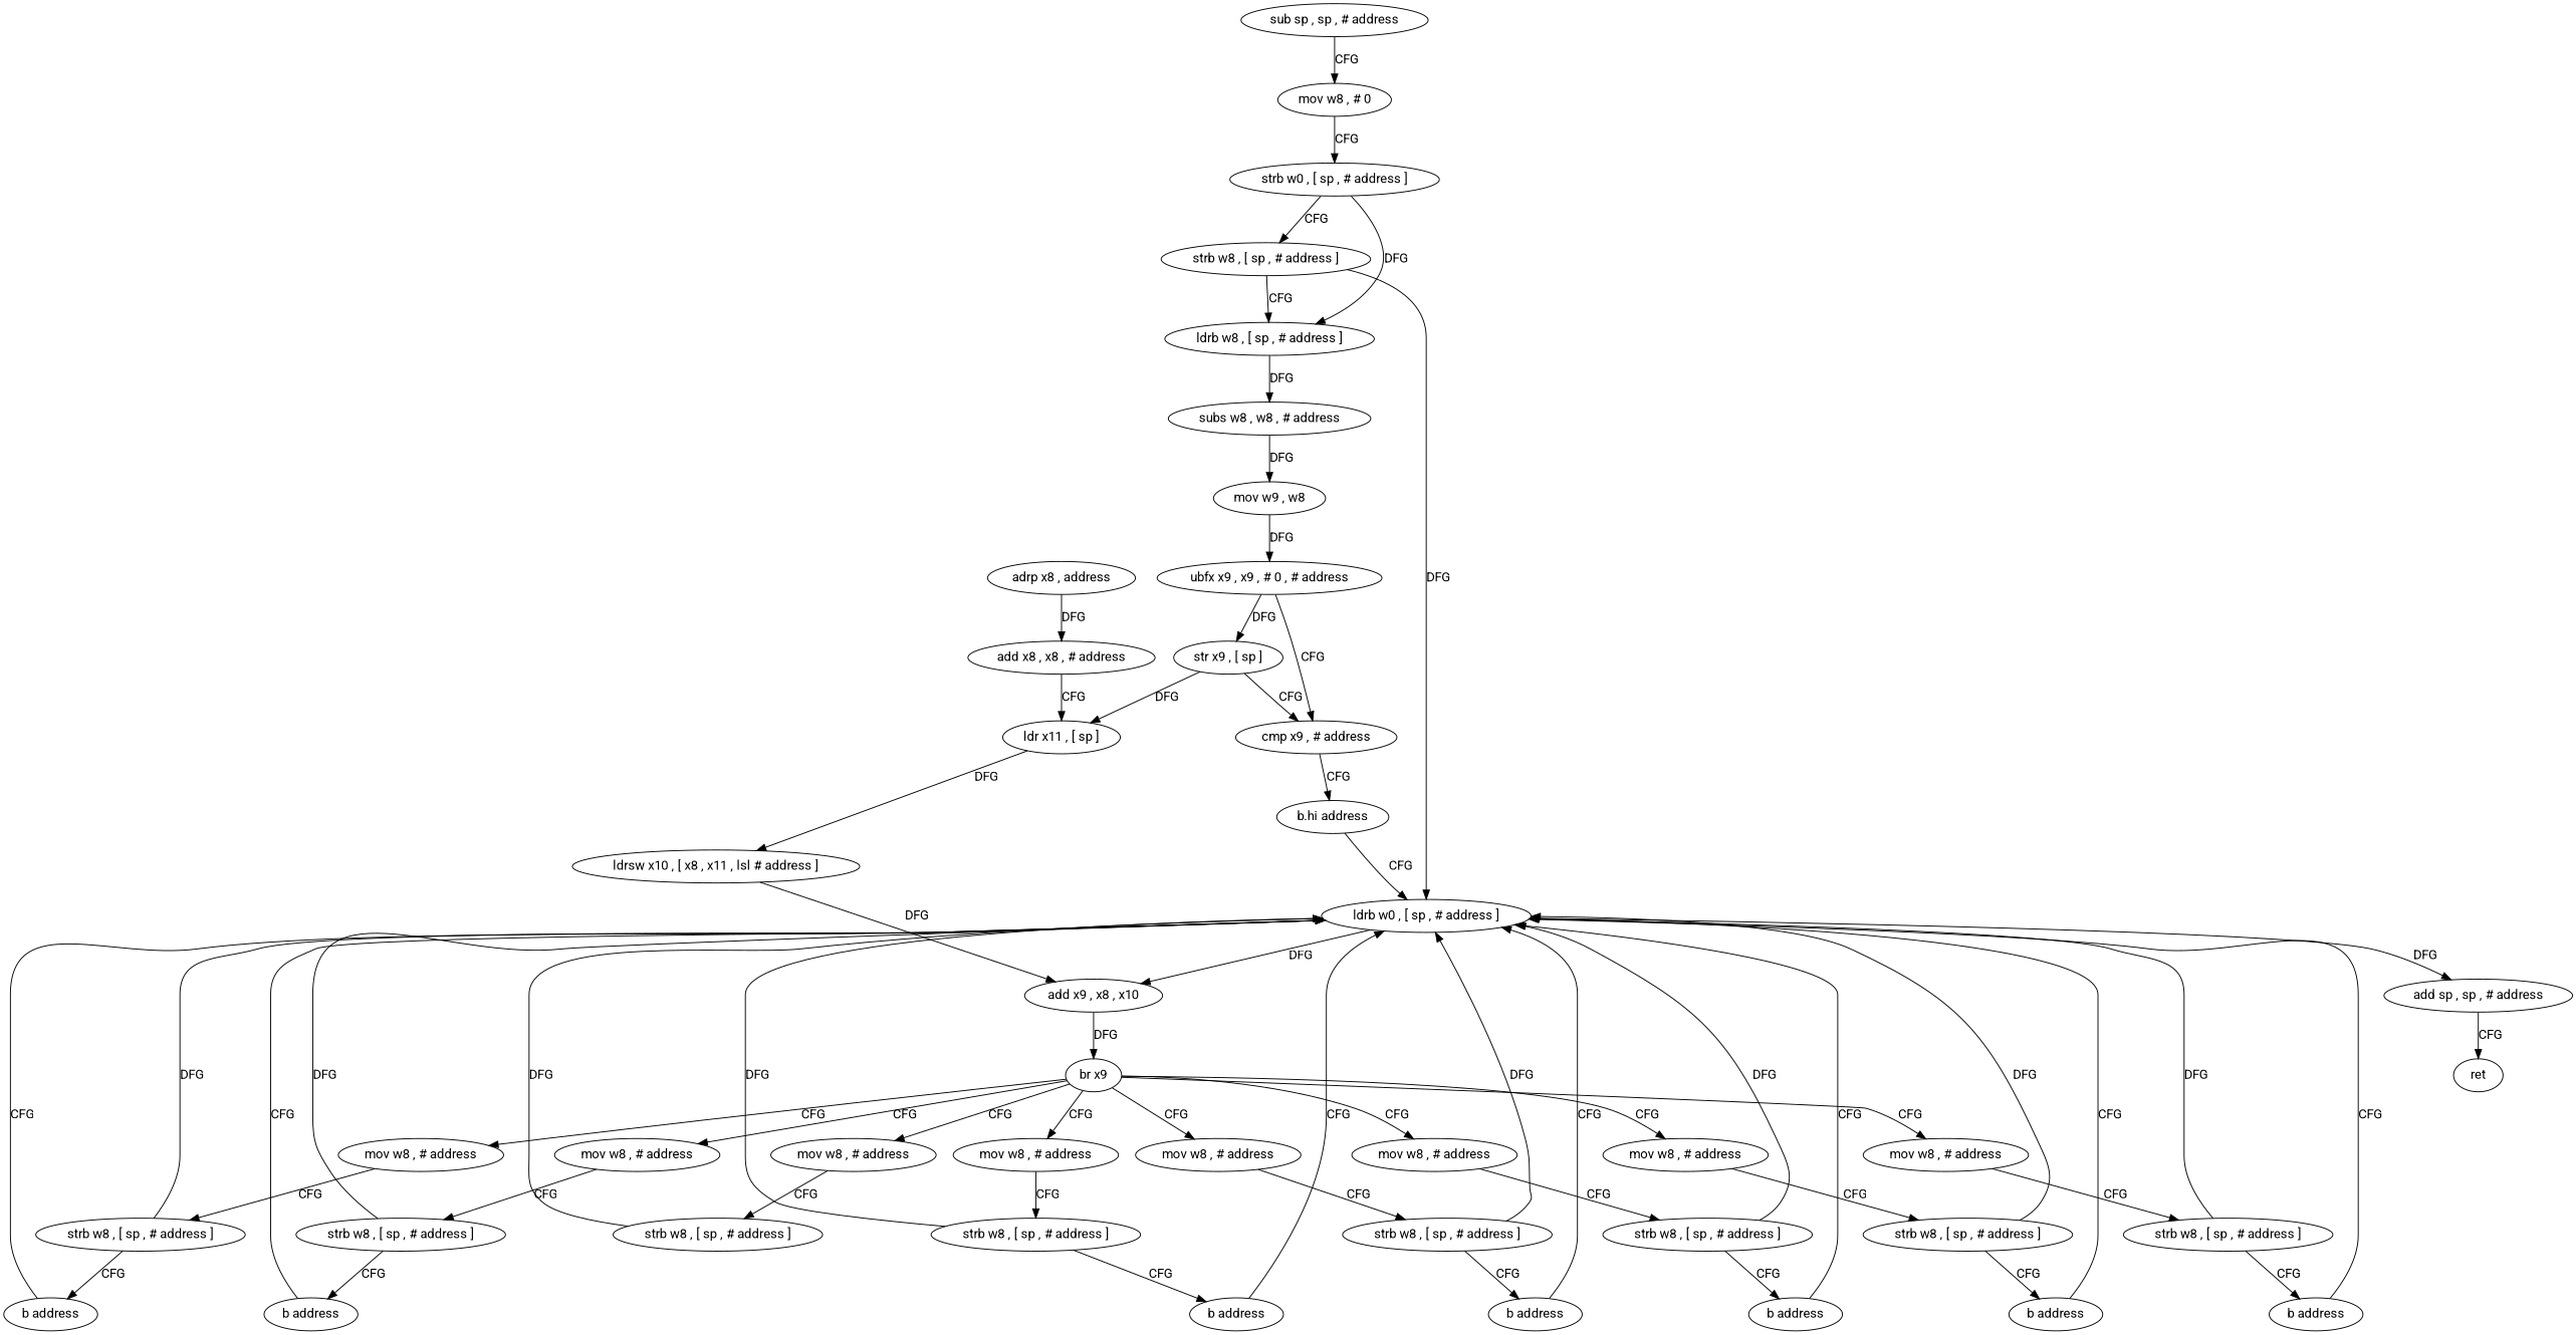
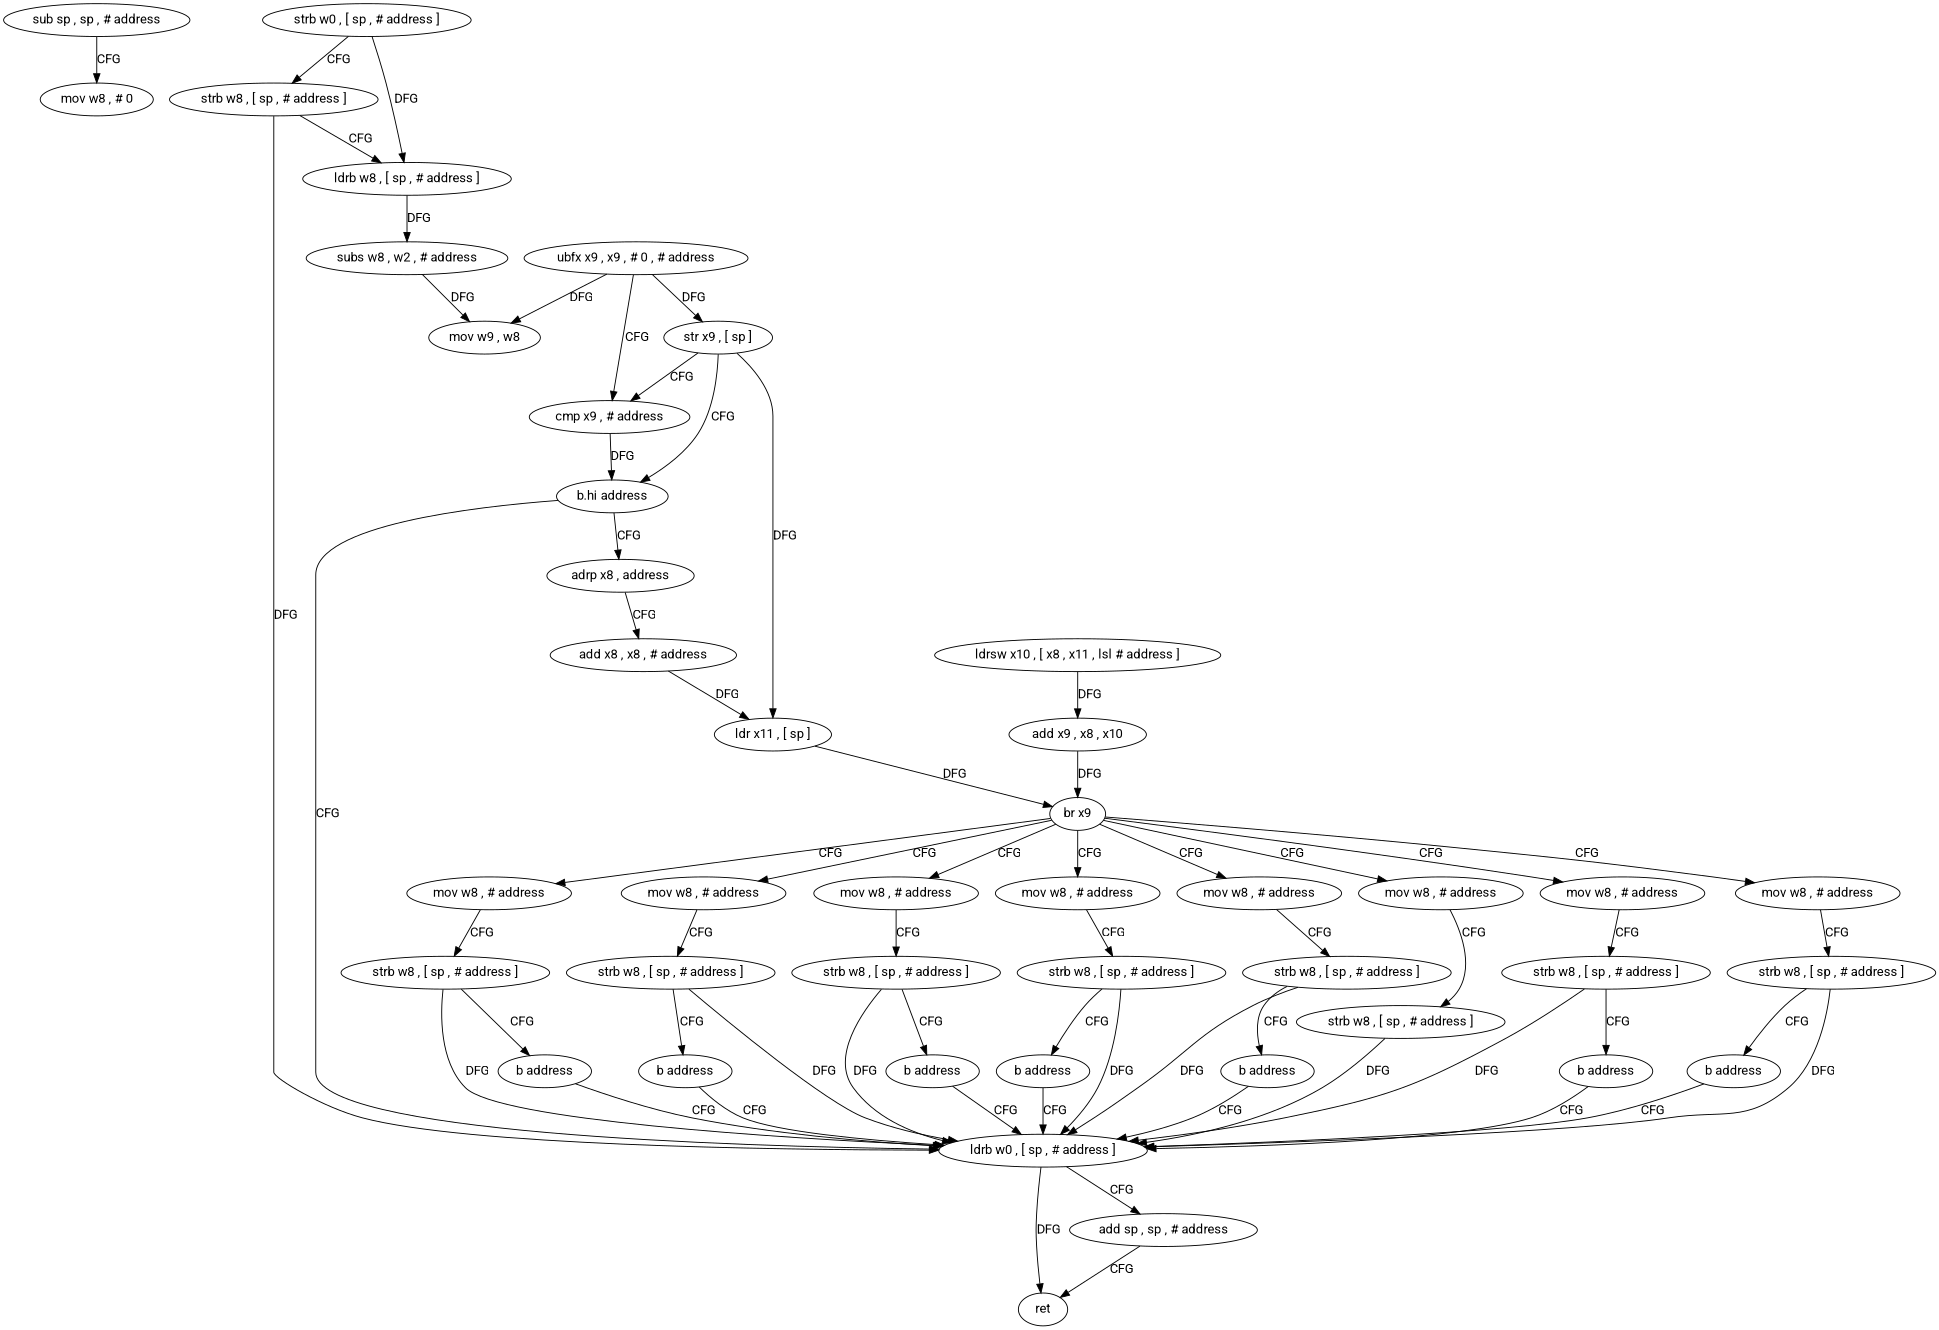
  digraph {
    fontname=Roboto
    node [fontname=Roboto]
    edge [fontname=Roboto]
    n1 [label="sub sp , sp , # address"]
    n2 [label="mov w8 , # 0"]
    n3 [label="strb w0 , [ sp , # address ]"]
    n4 [label="strb w8 , [ sp , # address ]"]
    n5 [label="ldrb w8 , [ sp , # address ]"]
    n6 [label="ldrb w0 , [ sp , # address ]"]
-   n7 [label="subs w8 , w8 , # address"]
+   n7 [label="subs w8 , w2 , # address"]
    n8 [label="add sp , sp , # address"]
    n9 [label=ret]
    n10 [label="mov w9 , w8"]
    n11 [label="ubfx x9 , x9 , # 0 , # address"]
    n12 [label="cmp x9 , # address"]
    n13 [label="str x9 , [ sp ]"]
    n14 [label="b.hi address"]
    n15 [label="ldr x11 , [ sp ]"]
    n16 [label="adrp x8 , address"]
    n17 [label="ldrsw x10 , [ x8 , x11 , lsl # address ]"]
    n18 [label="add x8 , x8 , # address"]
    n19 [label="add x9 , x8 , x10"]
    n20 [label="br x9"]
    n21 [label="mov w8 , # address"]
    n22 [label="mov w8 , # address"]
    n23 [label="mov w8 , # address"]
    n24 [label="mov w8 , # address"]
    n25 [label="mov w8 , # address"]
    n26 [label="mov w8 , # address"]
    n27 [label="mov w8 , # address"]
    n28 [label="mov w8 , # address"]
    n29 [label="strb w8 , [ sp , # address ]"]
    n30 [label="strb w8 , [ sp , # address ]"]
    n31 [label="strb w8 , [ sp , # address ]"]
    n32 [label="strb w8 , [ sp , # address ]"]
    n33 [label="strb w8 , [ sp , # address ]"]
    n34 [label="strb w8 , [ sp , # address ]"]
    n35 [label="strb w8 , [ sp , # address ]"]
    n36 [label="strb w8 , [ sp , # address ]"]
    n37 [label="b address"]
    n38 [label="b address"]
    n39 [label="b address"]
    n40 [label="b address"]
    n41 [label="b address"]
    n42 [label="b address"]
    n43 [label="b address"]
    n1 -> n2 [label=CFG]
-   n2 -> n3 [label=CFG]
    n3 -> n4 [label=CFG]
    n3 -> n5 [label=DFG]
    n4 -> n5 [label=CFG]
    n4 -> n6 [label=DFG]
    n5 -> n7 [label=DFG]
-   n6 -> n8 [label=DFG]
-   n6 -> n19 [label=DFG]
+   n6 -> n8 [label=CFG]
+   n6 -> n9 [label=DFG]
    n7 -> n10 [label=DFG]
    n8 -> n9 [label=CFG]
-   n10 -> n11 [label=DFG]
+   n11 -> n10 [label=DFG]
    n11 -> n12 [label=CFG]
    n11 -> n13 [label=DFG]
-   n12 -> n14 [label=CFG]
+   n12 -> n14 [label=DFG]
    n13 -> n12 [label=CFG]
+   n13 -> n14 [label=CFG]
    n13 -> n15 [label=DFG]
    n14 -> n6 [label=CFG]
-   n15 -> n17 [label=DFG]
-   n16 -> n18 [label=DFG]
+   n14 -> n16 [label=CFG]
+   n15 -> n20 [label=DFG]
+   n16 -> n18 [label=CFG]
    n17 -> n19 [label=DFG]
-   n18 -> n15 [label=CFG]
+   n18 -> n15 [label=DFG]
    n19 -> n20 [label=DFG]
    n20 -> n21 [label=CFG]
    n20 -> n22 [label=CFG]
    n20 -> n23 [label=CFG]
    n20 -> n24 [label=CFG]
    n20 -> n25 [label=CFG]
    n20 -> n26 [label=CFG]
    n20 -> n27 [label=CFG]
    n20 -> n28 [label=CFG]
    n21 -> n29 [label=CFG]
    n22 -> n30 [label=CFG]
    n23 -> n31 [label=CFG]
    n24 -> n32 [label=CFG]
    n25 -> n33 [label=CFG]
    n26 -> n34 [label=CFG]
    n27 -> n35 [label=CFG]
    n28 -> n36 [label=CFG]
    n29 -> n6 [label=DFG]
    n29 -> n37 [label=CFG]
    n30 -> n6 [label=DFG]
    n30 -> n38 [label=CFG]
    n31 -> n6 [label=DFG]
    n31 -> n39 [label=CFG]
    n32 -> n6 [label=DFG]
    n32 -> n40 [label=CFG]
    n33 -> n6 [label=DFG]
    n33 -> n41 [label=CFG]
    n34 -> n6 [label=DFG]
    n34 -> n42 [label=CFG]
    n35 -> n6 [label=DFG]
    n35 -> n43 [label=CFG]
    n36 -> n6 [label=DFG]
    n37 -> n6 [label=CFG]
    n38 -> n6 [label=CFG]
    n39 -> n6 [label=CFG]
    n40 -> n6 [label=CFG]
    n41 -> n6 [label=CFG]
    n42 -> n6 [label=CFG]
    n43 -> n6 [label=CFG]
  }
